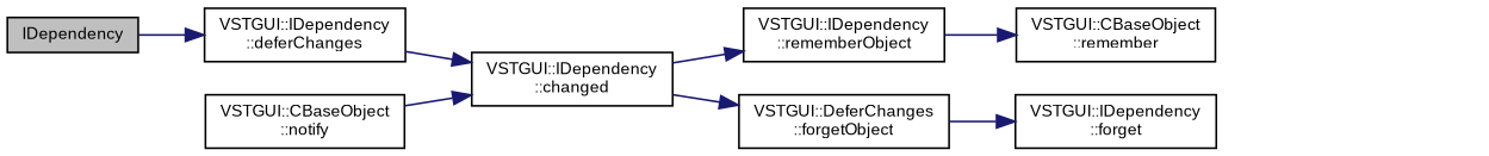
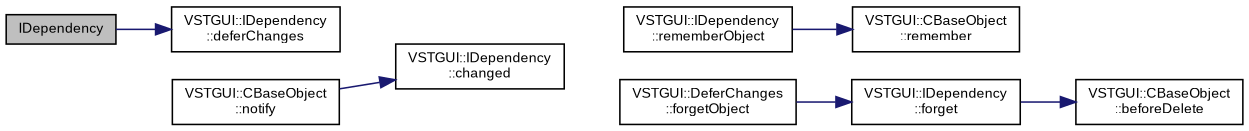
  digraph {
    rankdir=LR
    node [color=black fontname=Arial fontsize=9 shape=record]
    edge [color=midnightblue fontname=Arial fontsize=9 labelfontname=Arial labelfontsize=9 style=solid]
    n1 [fillcolor=grey75 fontcolor=black height=0.2 label=IDependency style=filled width=0.4]
    n2 [height=0.2 label="VSTGUI::IDependency\l::deferChanges" width=0.4]
    n3 [height=0.2 label="VSTGUI::IDependency\l::changed" width=0.4]
    n4 [height=0.2 label="VSTGUI::IDependency\l::rememberObject" width=0.4]
    n5 [height=0.2 label="VSTGUI::DeferChanges\l::forgetObject" width=0.4]
    n6 [height=0.2 label="VSTGUI::CBaseObject\l::remember" width=0.4]
    n7 [height=0.2 label="VSTGUI::CBaseObject\l::notify" width=0.4]
    n8 [height=0.2 label="VSTGUI::IDependency\l::forget" width=0.4]
+   n9 [height=0.2 label="VSTGUI::CBaseObject\l::beforeDelete" width=0.4]
    n1 -> n2
-   n2 -> n3
-   n3 -> n4
-   n3 -> n5
    n4 -> n6
    n5 -> n8
    n7 -> n3
+   n8 -> n9
  }
